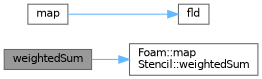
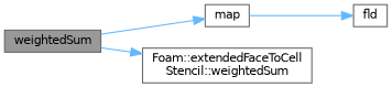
  digraph {
    rankdir=LR
    node [color=grey40 fillcolor=white fontname=Helvetica fontsize=10 shape=box style=filled]
    edge [color=steelblue1 fontname=Helvetica fontsize=10 labelfontname=Helvetica labelfontsize=10 style=solid]
    n1 [color=gray40 fillcolor=grey60 fontcolor=black height=0.2 label=weightedSum width=0.4]
    n2 [height=0.2 label=map width=0.4]
-   n3 [height=0.2 label="Foam::map\lStencil::weightedSum" width=0.4]
+   n3 [height=0.2 label="Foam::extendedFaceToCell\lStencil::weightedSum" width=0.4]
    n4 [height=0.2 label=fld width=0.4]
+   n1 -> n2
    n1 -> n3
    n2 -> n4
  }
